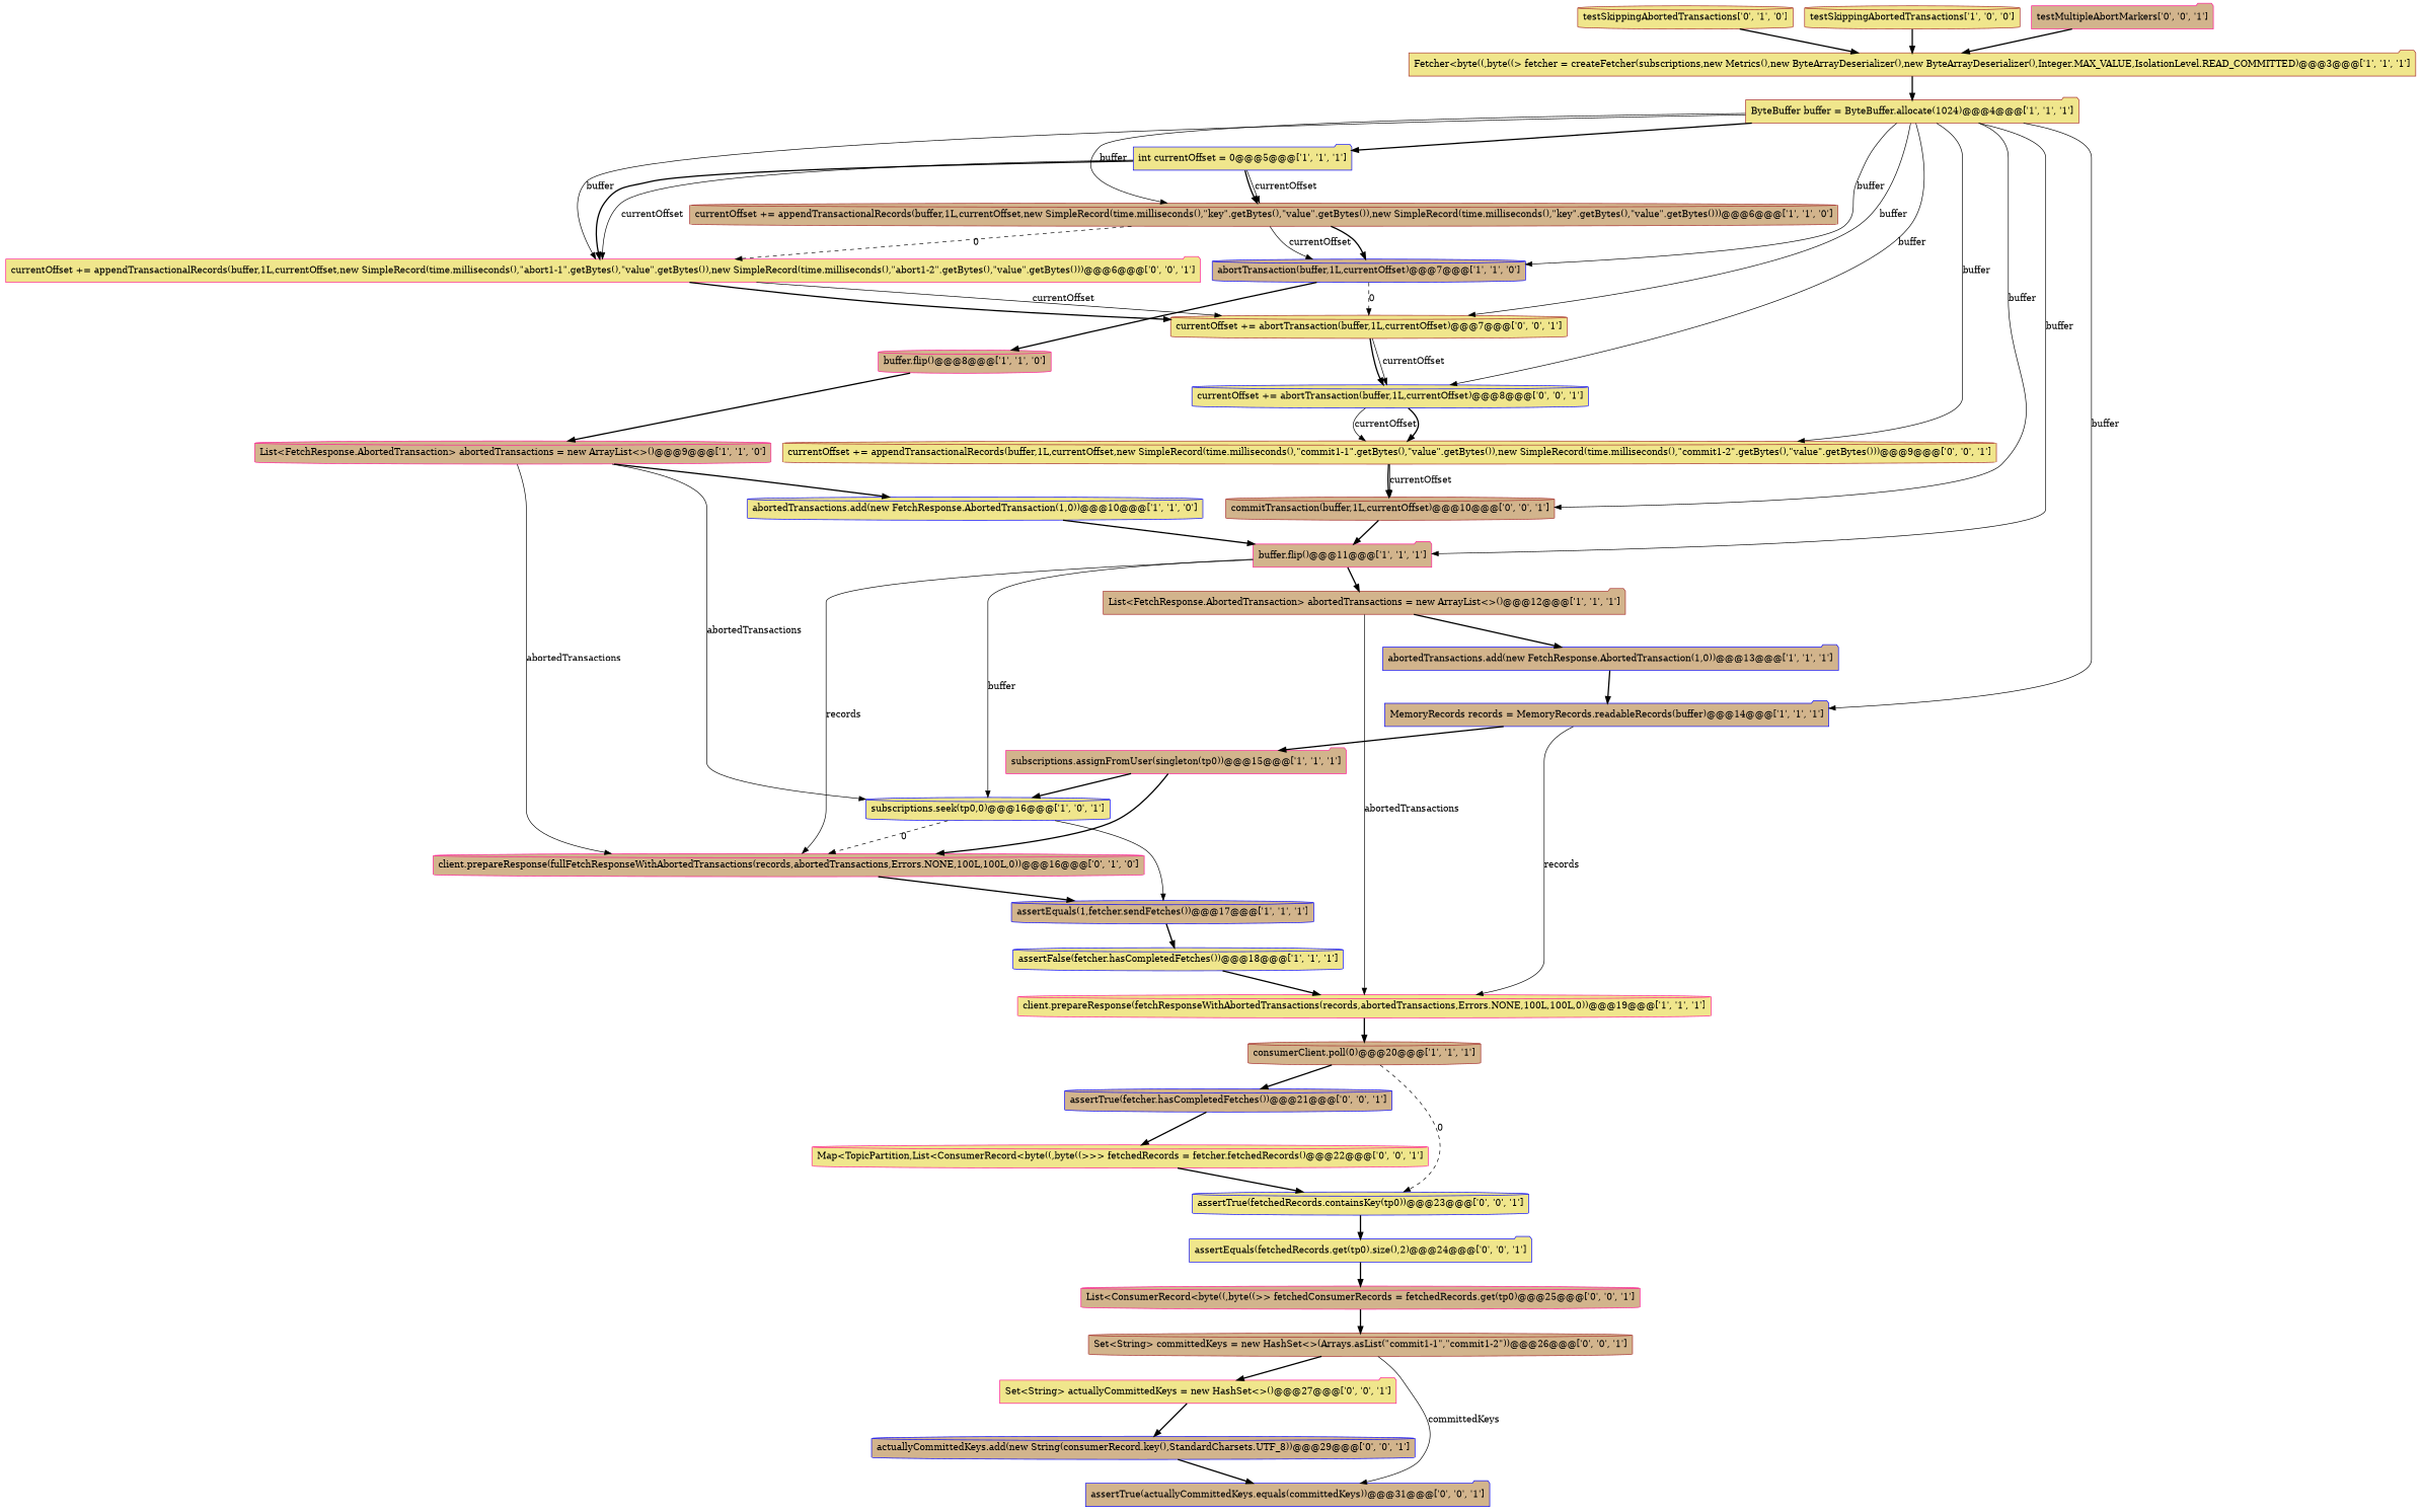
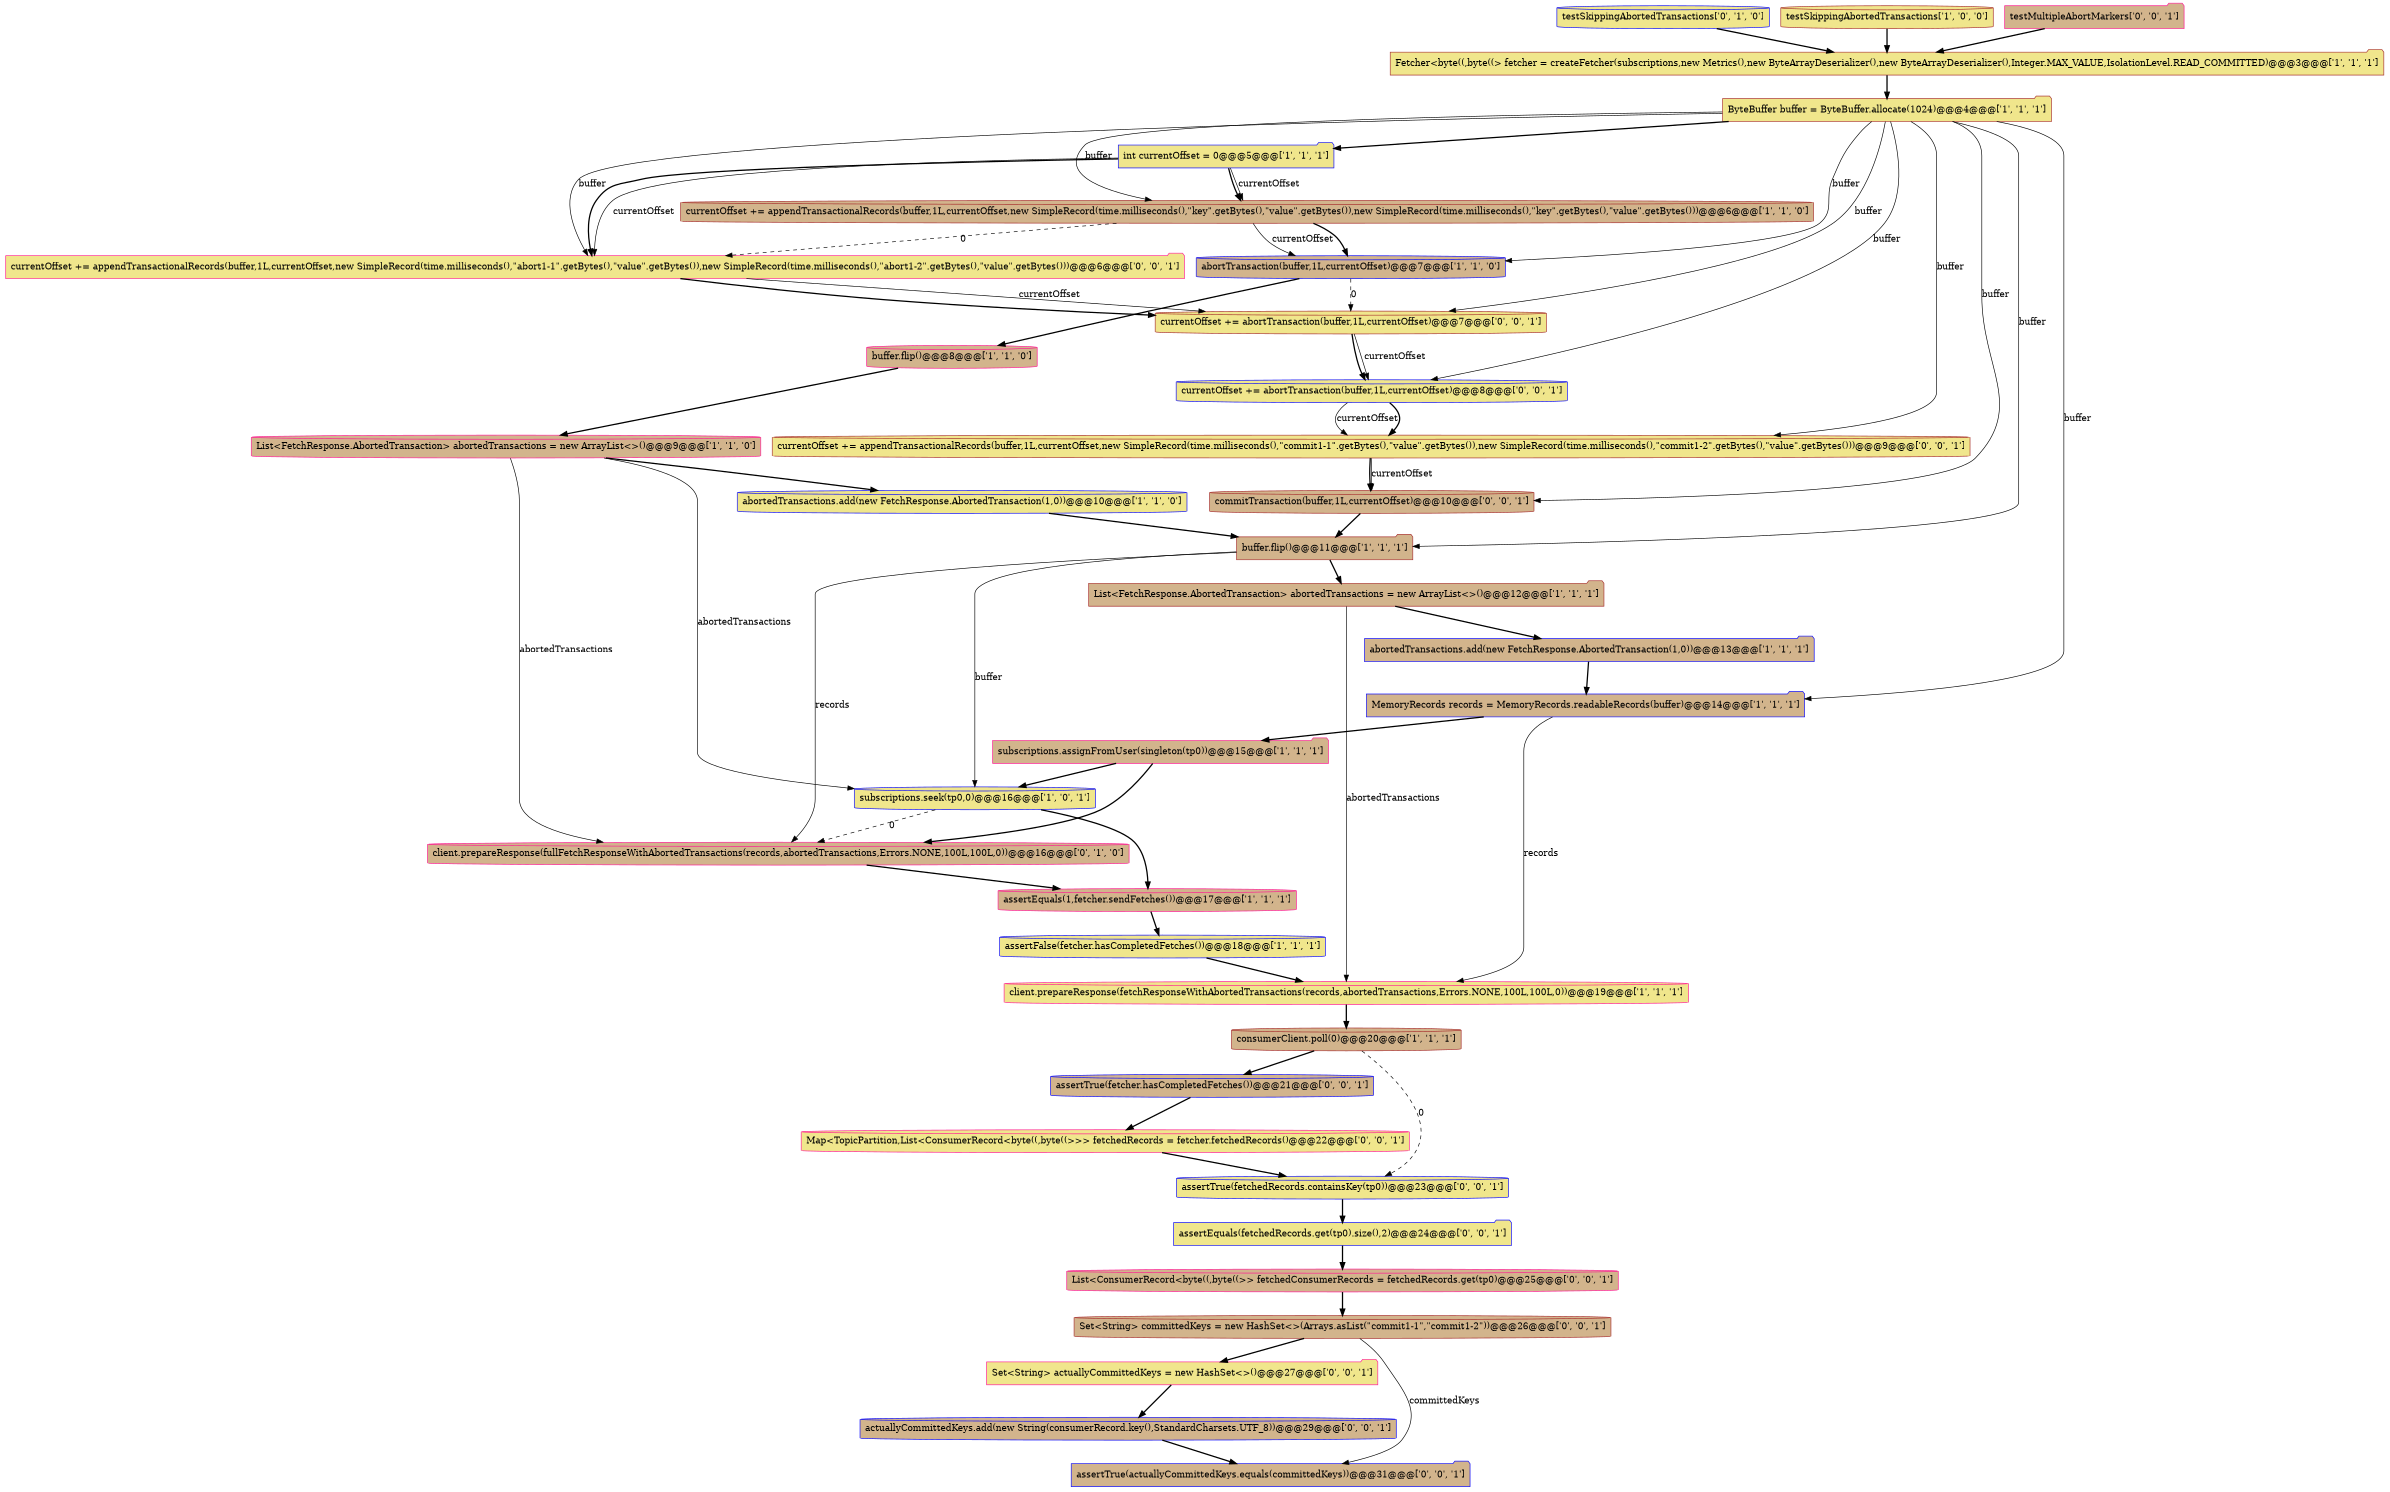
  digraph {
    node [color=blue fillcolor=tan shape=cylinder style=filled]
    edge [style=bold]
-   n1 [label="assertEquals(1,fetcher.sendFetches())@@@17@@@['1', '1', '1']"]
+   n1 [color=deeppink label="assertEquals(1,fetcher.sendFetches())@@@17@@@['1', '1', '1']"]
    n2 [fillcolor=khaki label="assertFalse(fetcher.hasCompletedFetches())@@@18@@@['1', '1', '1']"]
    n3 [color=deeppink fillcolor=khaki label="client.prepareResponse(fetchResponseWithAbortedTransactions(records,abortedTransactions,Errors.NONE,100L,100L,0))@@@19@@@['1', '1', '1']"]
    n4 [color=brown label="currentOffset += appendTransactionalRecords(buffer,1L,currentOffset,new SimpleRecord(time.milliseconds(),\"key\".getBytes(),\"value\".getBytes()),new SimpleRecord(time.milliseconds(),\"key\".getBytes(),\"value\".getBytes()))@@@6@@@['1', '1', '0']"]
    n5 [label="abortTransaction(buffer,1L,currentOffset)@@@7@@@['1', '1', '0']"]
    n6 [color=deeppink fillcolor=khaki label="currentOffset += appendTransactionalRecords(buffer,1L,currentOffset,new SimpleRecord(time.milliseconds(),\"abort1-1\".getBytes(),\"value\".getBytes()),new SimpleRecord(time.milliseconds(),\"abort1-2\".getBytes(),\"value\".getBytes()))@@@6@@@['0', '0', '1']" shape=folder]
    n7 [color=brown fillcolor=khaki label="currentOffset += abortTransaction(buffer,1L,currentOffset)@@@7@@@['0', '0', '1']"]
    n8 [color=deeppink label="buffer.flip()@@@8@@@['1', '1', '0']"]
    n9 [label="assertTrue(actuallyCommittedKeys.equals(committedKeys))@@@31@@@['0', '0', '1']" shape=folder]
    n10 [color=brown fillcolor=khaki label="currentOffset += appendTransactionalRecords(buffer,1L,currentOffset,new SimpleRecord(time.milliseconds(),\"commit1-1\".getBytes(),\"value\".getBytes()),new SimpleRecord(time.milliseconds(),\"commit1-2\".getBytes(),\"value\".getBytes()))@@@9@@@['0', '0', '1']"]
    n11 [color=brown label="commitTransaction(buffer,1L,currentOffset)@@@10@@@['0', '0', '1']"]
-   n12 [color=deeppink label="buffer.flip()@@@11@@@['1', '1', '1']" shape=folder]
+   n12 [color=brown label="buffer.flip()@@@11@@@['1', '1', '1']" shape=folder]
    n13 [fillcolor=khaki label="assertTrue(fetchedRecords.containsKey(tp0))@@@23@@@['0', '0', '1']"]
    n14 [fillcolor=khaki label="assertEquals(fetchedRecords.get(tp0).size(),2)@@@24@@@['0', '0', '1']" shape=folder]
    n15 [color=deeppink label="List<ConsumerRecord<byte((,byte((>> fetchedConsumerRecords = fetchedRecords.get(tp0)@@@25@@@['0', '0', '1']"]
    n16 [color=deeppink fillcolor=khaki label="Map<TopicPartition,List<ConsumerRecord<byte((,byte((>>> fetchedRecords = fetcher.fetchedRecords()@@@22@@@['0', '0', '1']"]
    n17 [color=brown fillcolor=khaki label="ByteBuffer buffer = ByteBuffer.allocate(1024)@@@4@@@['1', '1', '1']" shape=folder]
    n18 [label="MemoryRecords records = MemoryRecords.readableRecords(buffer)@@@14@@@['1', '1', '1']" shape=folder]
    n19 [fillcolor=khaki label="int currentOffset = 0@@@5@@@['1', '1', '1']" shape=folder]
    n20 [fillcolor=khaki label="currentOffset += abortTransaction(buffer,1L,currentOffset)@@@8@@@['0', '0', '1']"]
    n21 [color=deeppink label="subscriptions.assignFromUser(singleton(tp0))@@@15@@@['1', '1', '1']" shape=folder]
    n22 [color=brown label="List<FetchResponse.AbortedTransaction> abortedTransactions = new ArrayList<>()@@@12@@@['1', '1', '1']" shape=folder]
    n23 [color=deeppink label="client.prepareResponse(fullFetchResponseWithAbortedTransactions(records,abortedTransactions,Errors.NONE,100L,100L,0))@@@16@@@['0', '1', '0']"]
    n24 [fillcolor=khaki label="subscriptions.seek(tp0,0)@@@16@@@['1', '0', '1']"]
    n25 [color=brown label="consumerClient.poll(0)@@@20@@@['1', '1', '1']"]
    n26 [label="assertTrue(fetcher.hasCompletedFetches())@@@21@@@['0', '0', '1']"]
    n27 [color=deeppink label="List<FetchResponse.AbortedTransaction> abortedTransactions = new ArrayList<>()@@@9@@@['1', '1', '0']"]
-   n28 [color=brown fillcolor=khaki label="testSkippingAbortedTransactions['0', '1', '0']"]
+   n28 [fillcolor=khaki label="testSkippingAbortedTransactions['0', '1', '0']"]
    n29 [color=brown fillcolor=khaki label="Fetcher<byte((,byte((> fetcher = createFetcher(subscriptions,new Metrics(),new ByteArrayDeserializer(),new ByteArrayDeserializer(),Integer.MAX_VALUE,IsolationLevel.READ_COMMITTED)@@@3@@@['1', '1', '1']" shape=folder]
    n30 [color=deeppink fillcolor=khaki label="Set<String> actuallyCommittedKeys = new HashSet<>()@@@27@@@['0', '0', '1']" shape=folder]
    n31 [label="actuallyCommittedKeys.add(new String(consumerRecord.key(),StandardCharsets.UTF_8))@@@29@@@['0', '0', '1']"]
    n32 [label="abortedTransactions.add(new FetchResponse.AbortedTransaction(1,0))@@@13@@@['1', '1', '1']" shape=folder]
    n33 [color=brown label="Set<String> committedKeys = new HashSet<>(Arrays.asList(\"commit1-1\",\"commit1-2\"))@@@26@@@['0', '0', '1']"]
    n34 [color=brown fillcolor=khaki label="testSkippingAbortedTransactions['1', '0', '0']"]
    n35 [fillcolor=khaki label="abortedTransactions.add(new FetchResponse.AbortedTransaction(1,0))@@@10@@@['1', '1', '0']"]
    n36 [color=deeppink label="testMultipleAbortMarkers['0', '0', '1']" shape=folder]
    n1 -> n2
    n2 -> n3
    n3 -> n25
    n4 -> n5 [label=currentOffset style=solid]
    n4 -> n5
    n4 -> n6 [label=0 style=dashed]
    n5 -> n7 [label=0 style=dashed]
    n5 -> n8
    n6 -> n7
    n6 -> n7 [label=currentOffset style=solid]
    n7 -> n20
    n7 -> n20 [label=currentOffset style=solid]
    n8 -> n27
    n10 -> n11 [label=currentOffset style=solid]
    n10 -> n11
    n11 -> n12
    n12 -> n22
    n12 -> n23 [label=records style=solid]
    n12 -> n24 [label=buffer style=solid]
    n13 -> n14
    n14 -> n15
    n15 -> n33
    n16 -> n13
    n17 -> n4 [label=buffer style=solid]
    n17 -> n5 [label=buffer style=solid]
    n17 -> n6 [label=buffer style=solid]
    n17 -> n7 [label=buffer style=solid]
    n17 -> n10 [label=buffer style=solid]
    n17 -> n11 [label=buffer style=solid]
    n17 -> n12 [label=buffer style=solid]
    n17 -> n18 [label=buffer style=solid]
    n17 -> n19
    n17 -> n20 [label=buffer style=solid]
    n18 -> n3 [label=records style=solid]
    n18 -> n21
    n19 -> n4 [label=currentOffset style=solid]
    n19 -> n4
    n19 -> n6 [label=currentOffset style=solid]
    n19 -> n6
    n20 -> n10 [label=currentOffset style=solid]
    n20 -> n10
    n21 -> n23
    n21 -> n24
    n22 -> n3 [label=abortedTransactions style=solid]
    n22 -> n32
    n23 -> n1
-   n24 -> n1 [style=solid]
+   n24 -> n1
    n24 -> n23 [label=0 style=dashed]
    n25 -> n13 [label=0 style=dashed]
    n25 -> n26
    n26 -> n16
    n27 -> n23 [label=abortedTransactions style=solid]
    n27 -> n24 [label=abortedTransactions style=solid]
    n27 -> n35
    n28 -> n29
    n29 -> n17
    n30 -> n31
    n31 -> n9
    n32 -> n18
    n33 -> n9 [label=committedKeys style=solid]
    n33 -> n30
    n34 -> n29
    n35 -> n12
    n36 -> n29
  }
